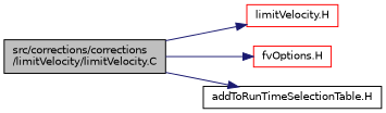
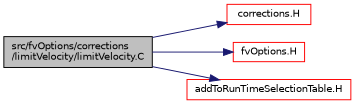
  digraph {
    rankdir=LR
    node [color=black fontname=Helvetica fontsize=10 shape=record]
    edge [color=midnightblue fontname=Helvetica fontsize=10 labelfontname=Helvetica labelfontsize=10 style=solid]
-   n1 [fillcolor=grey75 fontcolor=black height=0.2 label="src/corrections/corrections\l/limitVelocity/limitVelocity.C" style=filled width=0.4]
-   n2 [color=red height=0.2 label="limitVelocity.H" width=0.4]
+   n1 [fillcolor=grey75 fontcolor=black height=0.2 label="src/fvOptions/corrections\l/limitVelocity/limitVelocity.C" style=filled width=0.4]
+   n2 [color=red height=0.2 label="corrections.H" width=0.4]
    n3 [color=red height=0.2 label="fvOptions.H" width=0.4]
-   n4 [height=0.2 label="addToRunTimeSelectionTable.H" width=0.4]
+   n4 [color=red height=0.2 label="addToRunTimeSelectionTable.H" width=0.4]
    n1 -> n2
    n1 -> n3
    n1 -> n4
  }
